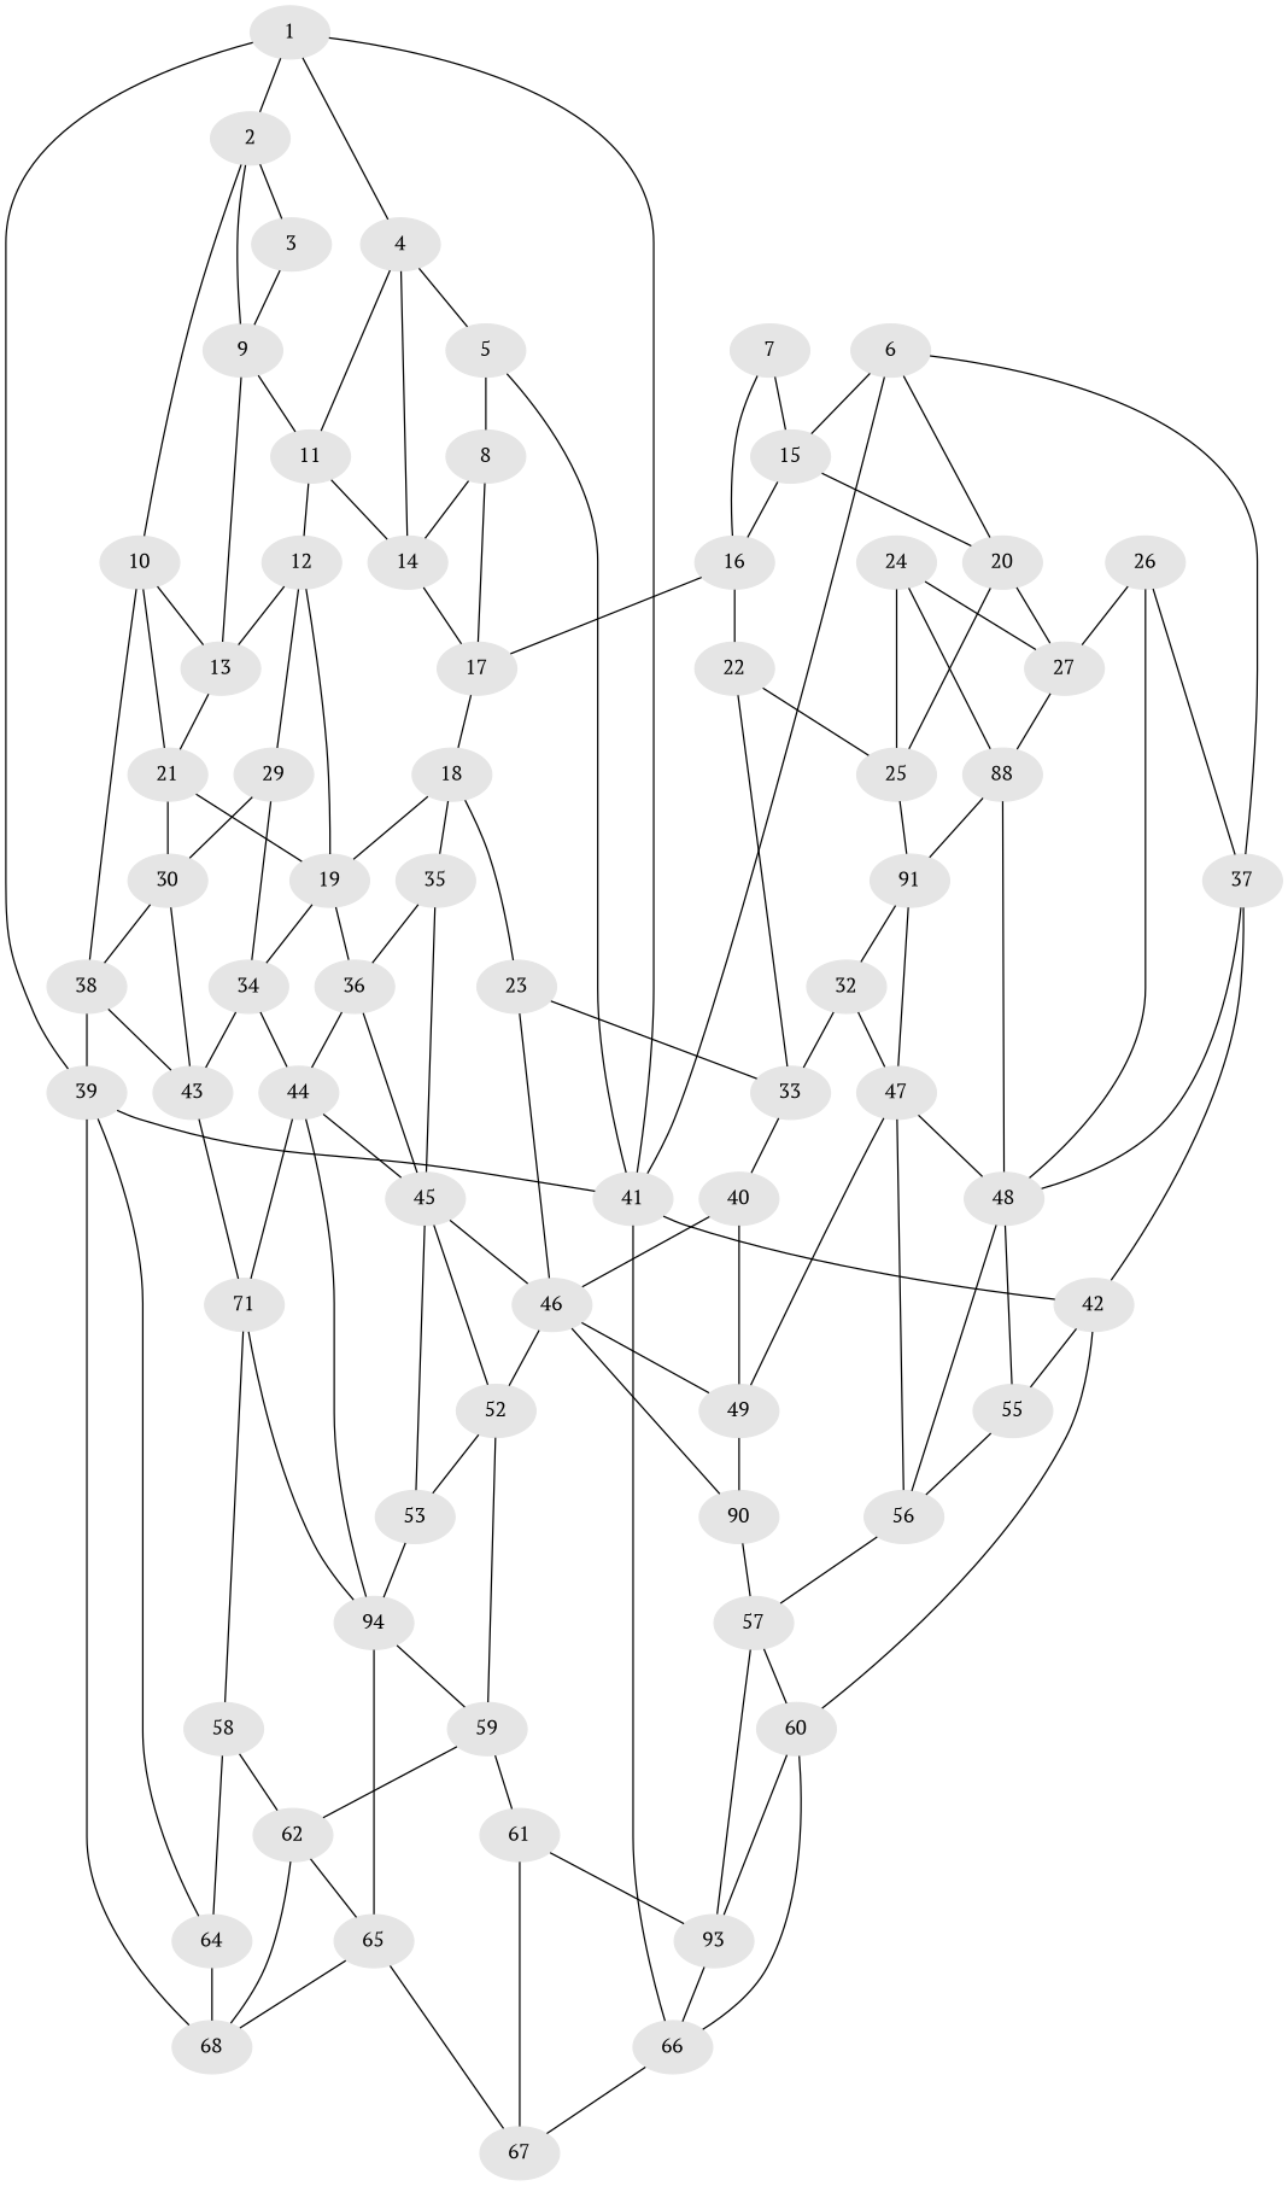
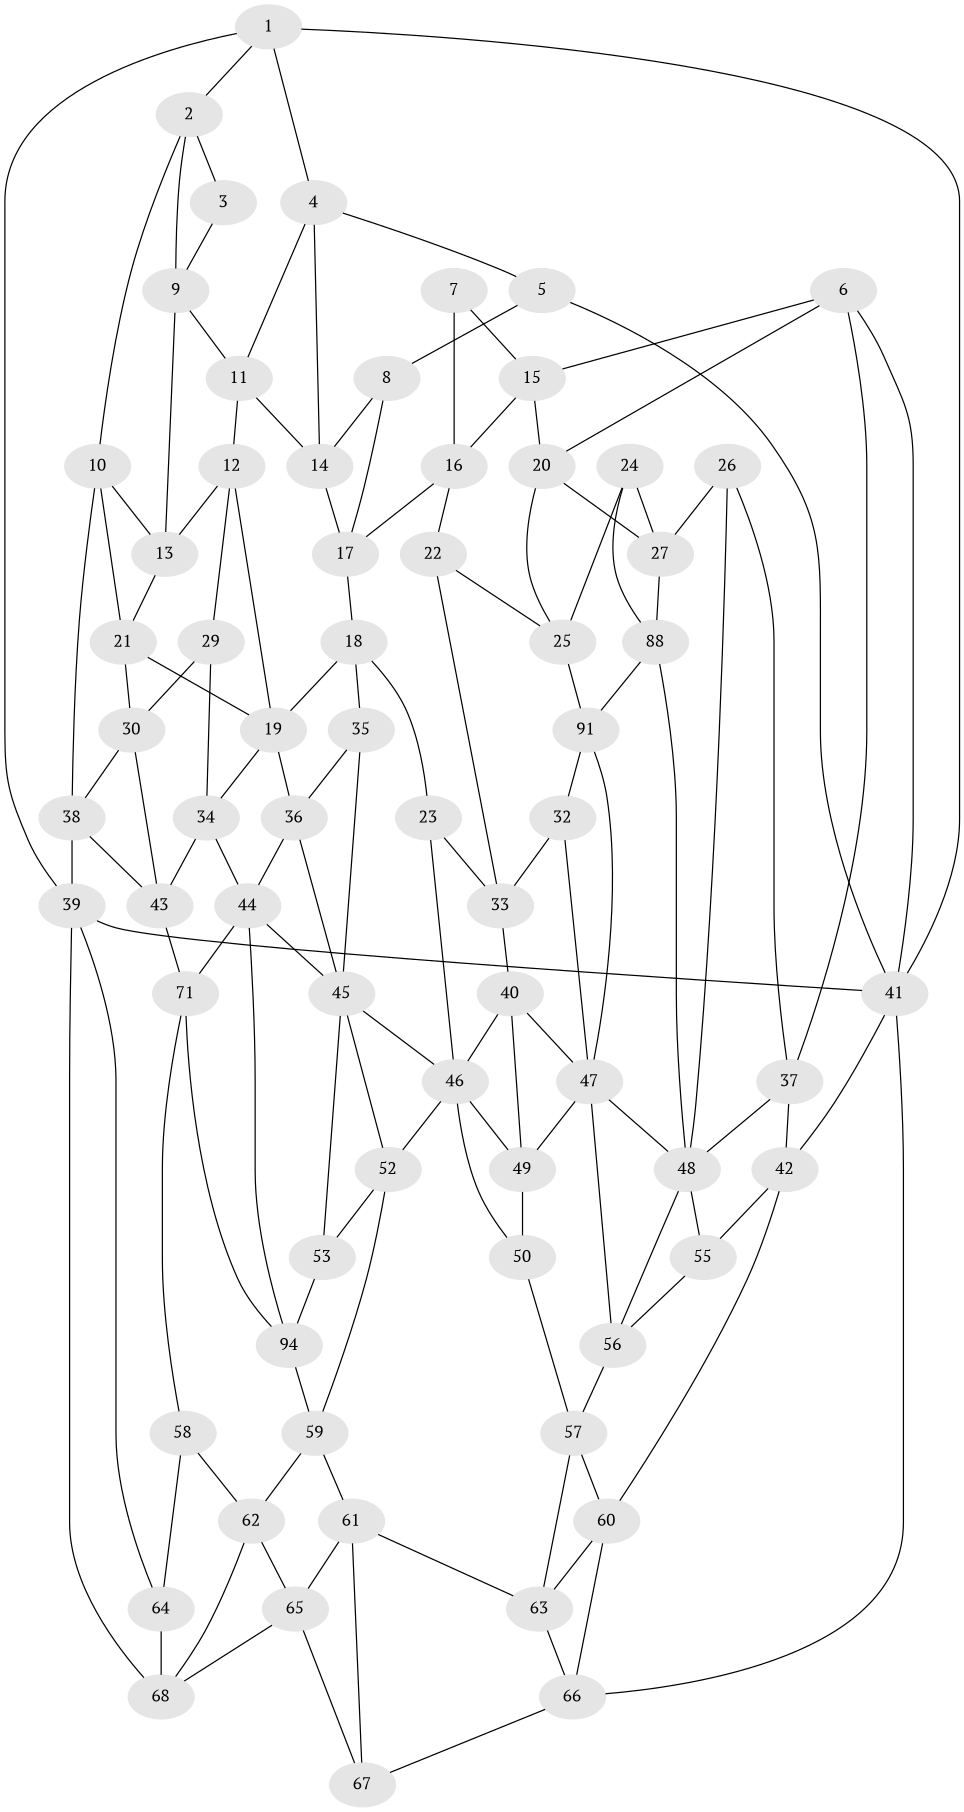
  graph {
    fontname="PT Serif"
    node [color=gray90 fontname="PT Serif" style=filled]
    edge [fontname="PT Serif" weight=1.0]
    1
    2
    4
    39
    41
    3
    9
    10
    5
    11
    14
    64
    68
    42
    66
    13
    21
    38
    8
    12
    17
    6
    15
    20
    37
    16
    25
    27
    48
    7
    22
    18
    19
    30
    43
    29
    34
    36
    33
    23
    35
    46
    45
    44
    n45 [label=91]
    n46 [label=88]
    40
    49
    52
-   50 [label=90]
+   50
    24
    32
    47
    26
    55
    56
    n57 [label=71]
    n58 [label=94]
    53
    60
    67
-   63 [label=93]
+   63
    58
    59
    57
    62
    61
    65
    1 -- 2
    1 -- 4
    1 -- 39
    1 -- 41
    2 -- 3
    2 -- 9
    2 -- 10
    4 -- 5
    4 -- 11
    4 -- 14
    39 -- 41
    39 -- 64
    39 -- 68
    41 -- 42
    41 -- 66
    3 -- 9
    9 -- 11
    9 -- 13
    10 -- 13
    10 -- 21
    10 -- 38
    5 -- 41
    5 -- 8
    11 -- 14
    11 -- 12
    14 -- 17
    64 -- 68 [weight=2.0]
    42 -- 55
    42 -- 60
    66 -- 67
    13 -- 21
    21 -- 19
    21 -- 30
    38 -- 39
    38 -- 43
    8 -- 14
    8 -- 17
    12 -- 13
    12 -- 19
    12 -- 29
    17 -- 18
    6 -- 41
    6 -- 15
    6 -- 20
    6 -- 37
    15 -- 20
    15 -- 16
    20 -- 25
    20 -- 27
    37 -- 42
    37 -- 48
    16 -- 17
    16 -- 22
    25 -- n45
    27 -- n46
    48 -- 55
    48 -- 56
    7 -- 15
    7 -- 16
    22 -- 25
    22 -- 33
    18 -- 19
    18 -- 23
    18 -- 35
    19 -- 34
    19 -- 36
    30 -- 38
    30 -- 43
    43 -- n57
    29 -- 30
    29 -- 34
    34 -- 43
    34 -- 44
    36 -- 45
    36 -- 44
    33 -- 40
    23 -- 33
    23 -- 46
    35 -- 36
    35 -- 45
    46 -- 49
    46 -- 52
    46 -- 50
    45 -- 46
    45 -- 52
    45 -- 53
    44 -- 45
    44 -- n57
    44 -- n58
    n45 -- 32
    n45 -- 47
    n46 -- 48
    n46 -- n45
    40 -- 46
    40 -- 49
+   40 -- 47
    49 -- 50
    52 -- 53
    52 -- 59
    50 -- 57
    24 -- 25
    24 -- 27
    24 -- n46
    32 -- 33
    32 -- 47
    47 -- 48
    47 -- 49
    47 -- 56
    26 -- 37
    26 -- 27
    26 -- 48
    55 -- 56
    56 -- 57
    n57 -- n58
    n57 -- 58
    n58 -- 59
    53 -- n58
    60 -- 66
    60 -- 63
    63 -- 66
    58 -- 64
    58 -- 62
    59 -- 62
    59 -- 61
    57 -- 60
    57 -- 63
    62 -- 68
    62 -- 65
    61 -- 67
    61 -- 63
-   n58 -- 65
+   61 -- 65
    65 -- 68
    65 -- 67
  }
